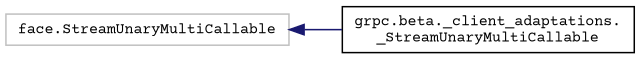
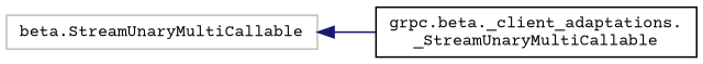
  digraph {
    rankdir=LR
    fontname="Courier Prime"
    node [fillcolor=white fontname="Courier Prime" fontsize=10 shape=record style=filled]
-   n1 [color=grey75 height=0.2 label="face.StreamUnaryMultiCallable" width=0.4]
+   n1 [color=grey75 height=0.2 label="beta.StreamUnaryMultiCallable" width=0.4]
    n2 [color=black height=0.2 label="grpc.beta._client_adaptations.\l_StreamUnaryMultiCallable" width=0.4]
    n1 -> n2 [color=midnightblue dir=back fontname="Courier Prime" fontsize=10 labelfontname=Helvetica labelfontsize=10 style=solid]
  }
